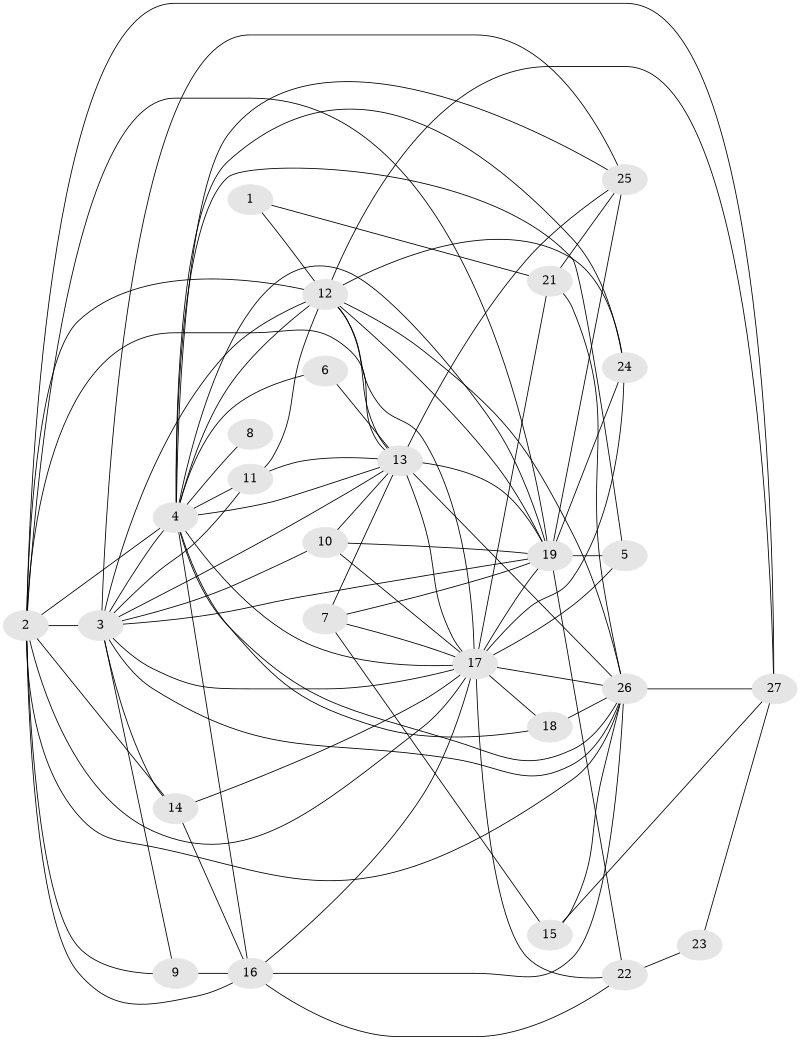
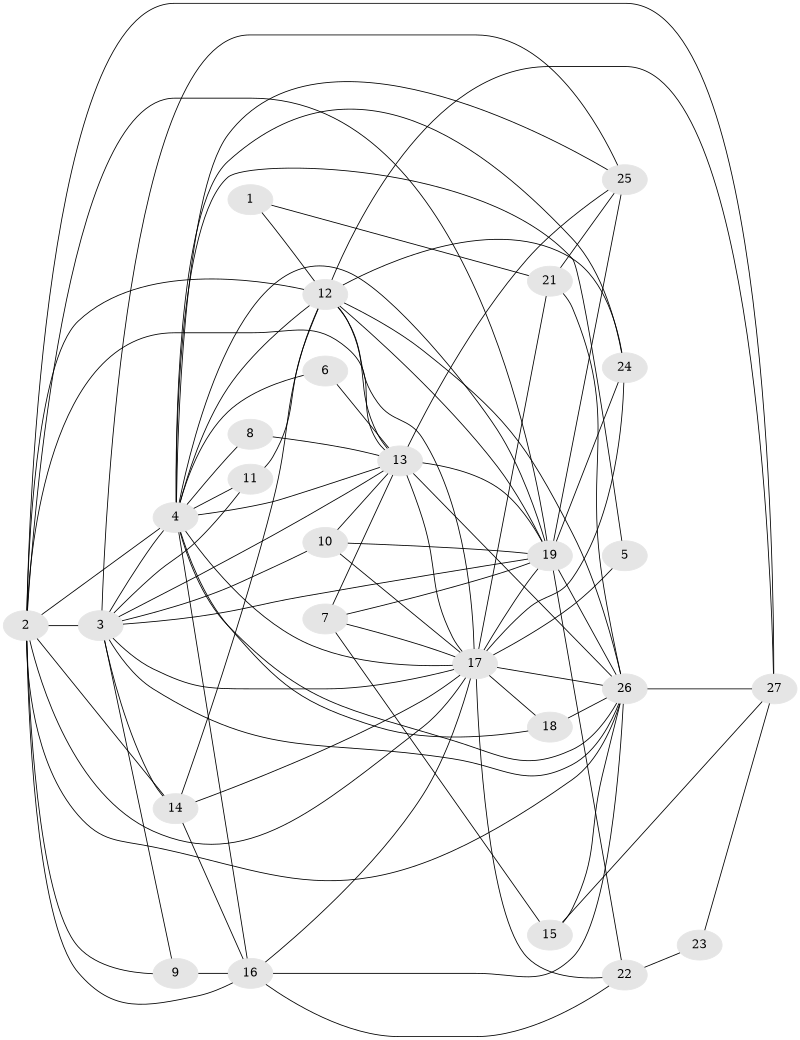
  graph {
    rankdir=LR
    node [color=gray90 style=filled]
    edge [weight=1.0]
    1
    12
    21
    13
    17
    19
    26
    27
    24
    25
    2
    3
    4
    9
    14
    16
    10
    11
    5
    6
    8
    18
    22
    7
    15
    23
    1 -- 12
    1 -- 21
    12 -- 13 [weight=5.0]
    12 -- 17 [weight=3.0]
    12 -- 19 [weight=2.0]
    12 -- 26 [weight=4.0]
    12 -- 27
    12 -- 24
    21 -- 26
    21 -- 25
    13 -- 17 [weight=3.0]
    13 -- 19
    13 -- 26 [weight=3.0]
    13 -- 25 [weight=2.0]
    17 -- 21
    17 -- 19 [weight=3.0]
    17 -- 26 [weight=5.0]
    17 -- 24
    17 -- 18
    17 -- 22 [weight=2.0]
-   19 -- 5 [weight=2.0]
+   19 -- 26 [weight=2.0]
    19 -- 24
    19 -- 25
    19 -- 22 [weight=2.0]
    26 -- 27 [weight=2.0]
    2 -- 12 [weight=3.0]
    2 -- 13 [weight=2.0]
    2 -- 17 [weight=2.0]
    2 -- 19
    2 -- 26 [weight=2.0]
    2 -- 27
    2 -- 3
    2 -- 4
    2 -- 9
    2 -- 14
    2 -- 16 [weight=2.0]
-   3 -- 12
+   14 -- 12
    3 -- 13
    3 -- 17 [weight=3.0]
    3 -- 19
    3 -- 26 [weight=2.0]
    3 -- 25
    3 -- 4 [weight=3.0]
    3 -- 9
    3 -- 14
    3 -- 10 [weight=2.0]
    3 -- 11
    4 -- 12
    4 -- 13
    4 -- 17 [weight=3.0]
    4 -- 19 [weight=2.0]
    4 -- 26 [weight=4.0]
    4 -- 24
    4 -- 25
    4 -- 16
    4 -- 11 [weight=2.0]
    4 -- 5
    4 -- 6
    4 -- 8
    4 -- 18
    9 -- 16
    14 -- 17
    14 -- 16
    16 -- 17
    16 -- 26 [weight=2.0]
    16 -- 22
    10 -- 13
    10 -- 17
    10 -- 19
    11 -- 12
-   11 -- 13
+   8 -- 13
    5 -- 17
    6 -- 13
    18 -- 26
    22 -- 23
    7 -- 13
    7 -- 17 [weight=2.0]
    7 -- 19 [weight=2.0]
    7 -- 15
    15 -- 26 [weight=2.0]
    15 -- 27
    23 -- 27
  }
